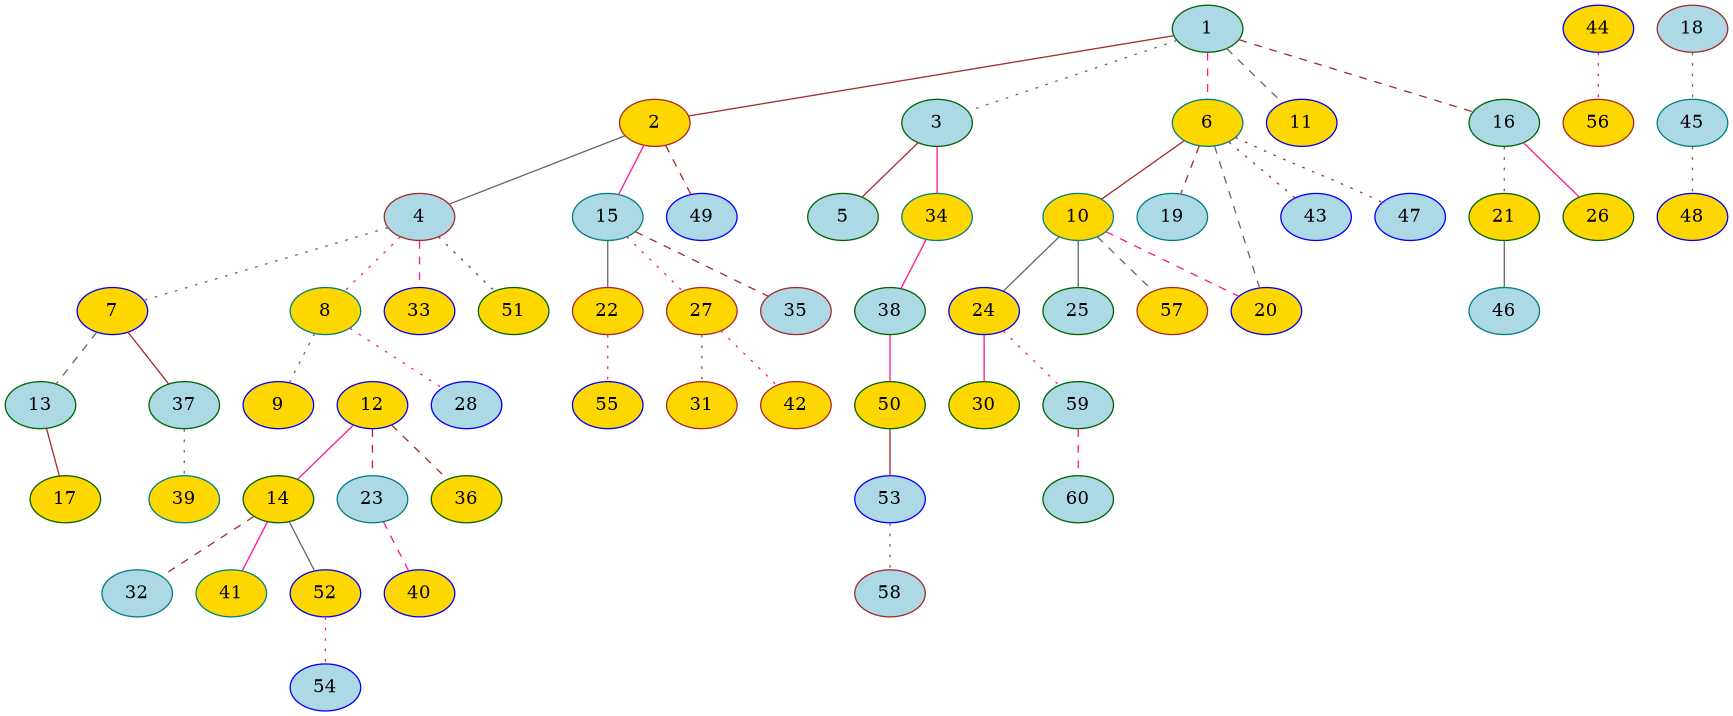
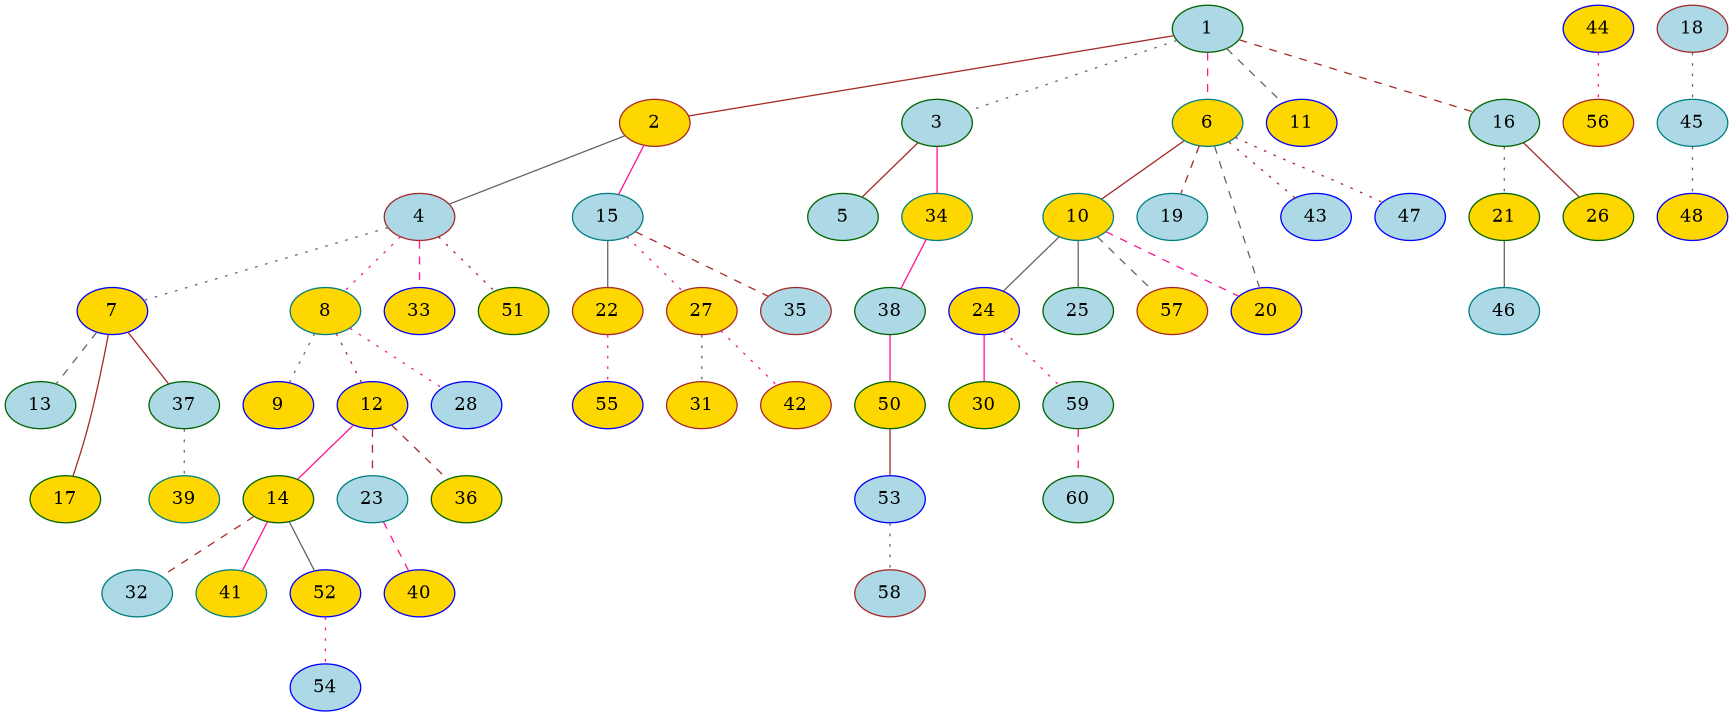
  graph {
    node [color=darkgreen fillcolor=gold style=filled]
    edge [color=deeppink style=dotted weight=1.0]
    1 [fillcolor=lightblue]
    2 [color=brown]
    3 [fillcolor=lightblue]
    6 [color=teal]
    11 [color=blue]
    16 [fillcolor=lightblue]
    4 [color=brown fillcolor=lightblue]
    15 [color=teal fillcolor=lightblue]
-   49 [color=blue fillcolor=lightblue]
    5 [fillcolor=lightblue]
    34 [color=teal]
    10 [color=teal]
    19 [color=teal fillcolor=lightblue]
    20 [color=blue]
    43 [color=blue fillcolor=lightblue]
    47 [color=blue fillcolor=lightblue]
    21
    26
    7 [color=blue]
    8 [color=teal]
    33 [color=blue]
    51
    22 [color=brown]
    27 [color=brown]
    35 [color=brown fillcolor=lightblue]
    38 [fillcolor=lightblue]
    13 [fillcolor=lightblue]
    17
    37 [fillcolor=lightblue]
    9 [color=blue]
    12 [color=blue]
    28 [color=blue fillcolor=lightblue]
    24 [color=blue]
    25 [fillcolor=lightblue]
    57 [color=brown]
    39 [color=teal]
    14
    23 [color=teal fillcolor=lightblue]
    36
    30
    59 [fillcolor=lightblue]
    56 [color=brown]
    44 [color=blue]
    32 [color=teal fillcolor=lightblue]
    41 [color=teal]
    52 [color=blue]
    40 [color=blue]
    54 [color=blue fillcolor=lightblue]
    18 [color=brown fillcolor=lightblue]
    45 [color=teal fillcolor=lightblue]
    55 [color=blue]
    31 [color=brown]
    42 [color=brown]
    46 [color=teal fillcolor=lightblue]
    48 [color=blue]
    60 [fillcolor=lightblue]
    50
    53 [color=blue fillcolor=lightblue]
    58 [color=brown fillcolor=lightblue]
    1 -- 2 [color=brown style=solid]
    1 -- 3 [color=gray40]
    1 -- 6 [style=dashed]
    1 -- 11 [color=gray40 style=dashed]
    1 -- 16 [color=brown style=dashed]
    2 -- 4 [color=gray40 style=solid]
    2 -- 15 [style=solid]
-   2 -- 49 [color=brown style=dashed]
    3 -- 5 [color=brown style=solid]
    3 -- 34 [style=solid]
    6 -- 10 [color=brown style=solid]
    6 -- 19 [color=brown style=dashed]
    6 -- 20 [color=gray40 style=dashed]
    6 -- 43 [color=brown]
    6 -- 47 [color=brown]
    16 -- 21 [color=gray40]
-   16 -- 26 [style=solid]
+   16 -- 26 [color=brown style=solid]
    4 -- 7 [color=gray40]
    4 -- 8
    4 -- 33 [style=dashed]
    4 -- 51 [color=brown]
    15 -- 22 [color=gray40 style=solid weight=3.0]
    15 -- 27
    15 -- 35 [color=brown style=dashed]
    34 -- 38 [style=solid]
    10 -- 20 [style=dashed]
    10 -- 24 [color=gray40 style=solid]
    10 -- 25 [color=gray40 style=solid]
    10 -- 57 [color=gray40 style=dashed]
    21 -- 46 [color=gray40 style=solid]
    7 -- 13 [color=gray40 style=dashed]
-   13 -- 17 [color=brown style=solid weight=2.0]
+   7 -- 17 [color=brown style=solid weight=2.0]
    7 -- 37 [color=brown style=solid]
    8 -- 9 [color=gray40]
+   8 -- 12 [color=brown]
    8 -- 28
    22 -- 55
    27 -- 31 [color=gray40]
    27 -- 42
    38 -- 50 [style=solid]
    37 -- 39 [color=gray40 weight=2.0]
    12 -- 14 [style=solid]
    12 -- 23 [color=brown style=dashed weight=3.0]
    12 -- 36 [color=brown style=dashed]
    24 -- 30 [style=solid]
    24 -- 59
    14 -- 32 [color=brown style=dashed]
    14 -- 41 [style=solid]
    14 -- 52 [color=gray40 style=solid]
    23 -- 40 [style=dashed]
    59 -- 60 [style=dashed]
    44 -- 56 [weight=2.0]
    52 -- 54
    18 -- 45 [color=gray40]
    45 -- 48 [color=gray40]
    50 -- 53 [color=brown style=solid]
    53 -- 58 [color=gray40]
  }
